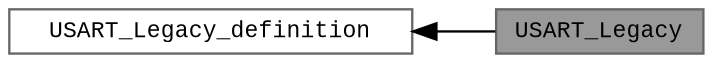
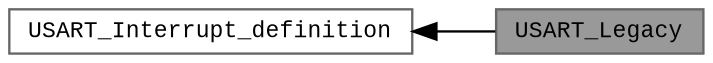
  digraph {
    rankdir=LR
    fontname="Liberation Mono"
    node [fontname="Liberation Mono" fontsize=10 shape=box style=filled]
-   n1 [color=grey40 fillcolor=white height=0.2 label=USART_Legacy_definition width=0.4]
+   n1 [color=grey40 fillcolor=white height=0.2 label=USART_Interrupt_definition width=0.4]
    n2 [color=gray40 fillcolor=grey60 fontcolor=black height=0.2 label=USART_Legacy width=0.4]
    n1 -> n2 [dir=back fontname="Liberation Mono" fontsize=10 labelfontname=Helvetica labelfontsize=10 shape=plaintext style=solid]
  }
